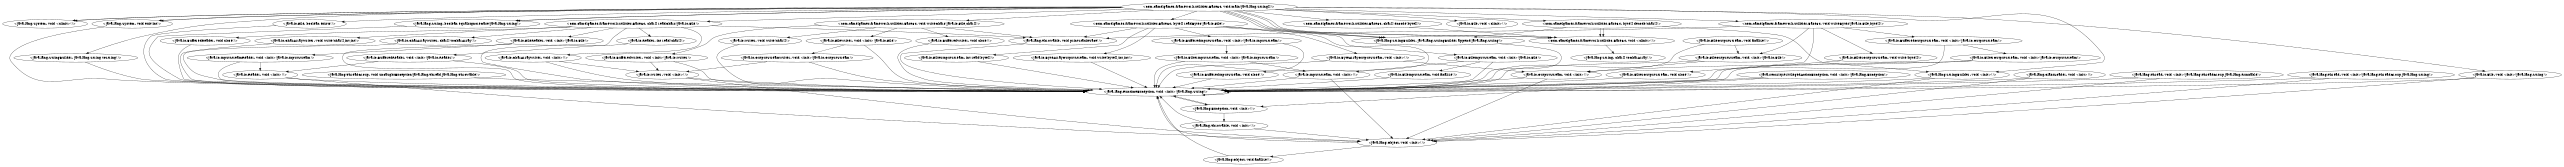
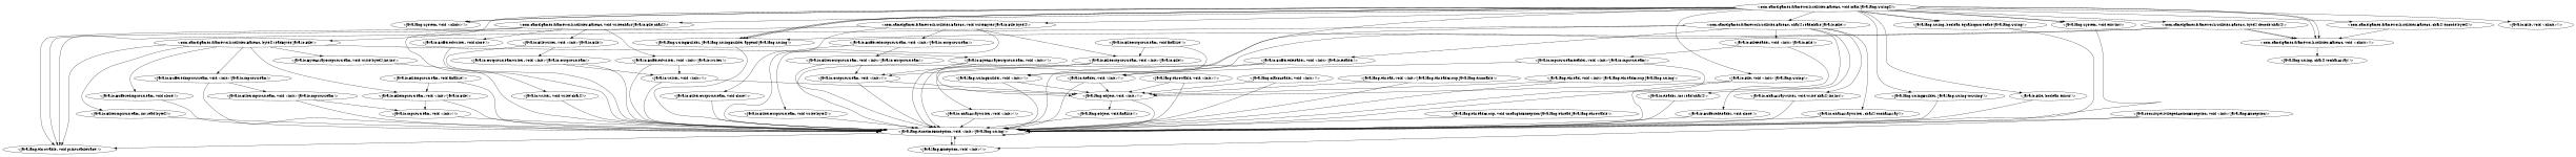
  digraph {
    "<com.camelgames.framework.utilities.Base64: void main(java.lang.String[])>"
    "<java.lang.System: void <clinit>()>"
    "<com.camelgames.framework.utilities.Base64: void writeChars(java.io.File,char[])>"
    "<com.camelgames.framework.utilities.Base64: char[] encode(byte[])>"
    "<com.camelgames.framework.utilities.Base64: byte[] readBytes(java.io.File)>"
    "<com.camelgames.framework.utilities.Base64: void writeBytes(java.io.File,byte[])>"
    "<com.camelgames.framework.utilities.Base64: byte[] decode(char[])>"
    "<com.camelgames.framework.utilities.Base64: char[] readChars(java.io.File)>"
    "<java.lang.System: void exit(int)>"
    "<java.lang.StringBuilder: void <init>()>"
    "<java.io.File: void <init>(java.lang.String)>"
    "<com.camelgames.framework.utilities.Base64: void <clinit>()>"
    "<java.io.File: void <clinit>()>"
    "<java.lang.StringBuilder: java.lang.StringBuilder append(java.lang.String)>"
    "<java.lang.StringBuilder: java.lang.String toString()>"
    "<java.io.File: boolean exists()>"
    "<java.lang.String: boolean equalsIgnoreCase(java.lang.String)>"
    "<java.io.FileWriter: void <init>(java.io.File)>"
    "<java.io.BufferedWriter: void <init>(java.io.Writer)>"
    "<java.io.Writer: void write(char[])>"
    "<java.io.BufferedWriter: void close()>"
    "<java.lang.Throwable: void printStackTrace()>"
    "<java.io.ByteArrayOutputStream: void <init>()>"
    "<java.io.BufferedInputStream: void <init>(java.io.InputStream)>"
    "<java.io.FileInputStream: void <init>(java.io.File)>"
    "<java.io.FilterInputStream: int read(byte[])>"
    "<java.io.BufferedInputStream: void close()>"
    "<java.io.ByteArrayOutputStream: void write(byte[],int,int)>"
    "<java.io.FileOutputStream: void <init>(java.io.File)>"
    "<java.io.BufferedOutputStream: void <init>(java.io.OutputStream)>"
    "<java.io.FilterOutputStream: void write(byte[])>"
    "<java.io.FilterOutputStream: void close()>"
    "<java.io.CharArrayWriter: void <init>()>"
    "<java.io.BufferedReader: void <init>(java.io.Reader)>"
    "<java.io.FileReader: void <init>(java.io.File)>"
    "<java.io.Reader: int read(char[])>"
    "<java.io.BufferedReader: void close()>"
    "<java.io.CharArrayWriter: void write(char[],int,int)>"
    "<java.io.CharArrayWriter: char[] toCharArray()>"
    "<java.lang.RuntimeException: void <init>(java.lang.String)>"
    "<java.lang.Object: void <init>()>"
    "<java.lang.String: char[] toCharArray()>"
    "<java.io.OutputStreamWriter: void <init>(java.io.OutputStream)>"
    "<java.io.Writer: void <init>()>"
    "<java.io.OutputStream: void <init>()>"
    "<java.io.FilterInputStream: void <init>(java.io.InputStream)>"
    "<java.io.FileInputStream: void finalize()>"
    "<java.io.InputStream: void <init>()>"
    "<java.io.FilterOutputStream: void <init>(java.io.OutputStream)>"
    "<java.io.Reader: void <init>()>"
    "<java.io.InputStreamReader: void <init>(java.io.InputStream)>"
    "<java.lang.Exception: void <init>()>"
    "<java.lang.Object: void finalize()>"
    "<java.lang.ThreadGroup: void uncaughtException(java.lang.Thread,java.lang.Throwable)>"
    "<java.lang.Throwable: void <init>()>"
    "<java.lang.ClassLoader: void <init>()>"
    "<java.security.PrivilegedActionException: void <init>(java.lang.Exception)>"
    "<java.lang.Thread: void <init>(java.lang.ThreadGroup,java.lang.Runnable)>"
    "<java.lang.Thread: void <init>(java.lang.ThreadGroup,java.lang.String)>"
    "<java.io.FileOutputStream: void finalize()>"
    "<com.camelgames.framework.utilities.Base64: void main(java.lang.String[])>" -> "<java.lang.System: void <clinit>()>"
    "<com.camelgames.framework.utilities.Base64: void main(java.lang.String[])>" -> "<java.lang.System: void <clinit>()>"
    "<com.camelgames.framework.utilities.Base64: void main(java.lang.String[])>" -> "<com.camelgames.framework.utilities.Base64: void writeChars(java.io.File,char[])>"
    "<com.camelgames.framework.utilities.Base64: void main(java.lang.String[])>" -> "<com.camelgames.framework.utilities.Base64: char[] encode(byte[])>"
    "<com.camelgames.framework.utilities.Base64: void main(java.lang.String[])>" -> "<com.camelgames.framework.utilities.Base64: byte[] readBytes(java.io.File)>"
    "<com.camelgames.framework.utilities.Base64: void main(java.lang.String[])>" -> "<com.camelgames.framework.utilities.Base64: void writeBytes(java.io.File,byte[])>"
    "<com.camelgames.framework.utilities.Base64: void main(java.lang.String[])>" -> "<com.camelgames.framework.utilities.Base64: byte[] decode(char[])>"
    "<com.camelgames.framework.utilities.Base64: void main(java.lang.String[])>" -> "<com.camelgames.framework.utilities.Base64: char[] readChars(java.io.File)>"
    "<com.camelgames.framework.utilities.Base64: void main(java.lang.String[])>" -> "<java.lang.System: void exit(int)>"
    "<com.camelgames.framework.utilities.Base64: void main(java.lang.String[])>" -> "<java.lang.System: void exit(int)>"
    "<com.camelgames.framework.utilities.Base64: void main(java.lang.String[])>" -> "<java.lang.StringBuilder: void <init>()>"
    "<com.camelgames.framework.utilities.Base64: void main(java.lang.String[])>" -> "<java.io.File: void <init>(java.lang.String)>"
    "<com.camelgames.framework.utilities.Base64: void main(java.lang.String[])>" -> "<com.camelgames.framework.utilities.Base64: void <clinit>()>"
    "<com.camelgames.framework.utilities.Base64: void main(java.lang.String[])>" -> "<com.camelgames.framework.utilities.Base64: void <clinit>()>"
    "<com.camelgames.framework.utilities.Base64: void main(java.lang.String[])>" -> "<java.io.File: void <clinit>()>"
    "<com.camelgames.framework.utilities.Base64: void main(java.lang.String[])>" -> "<java.lang.StringBuilder: java.lang.StringBuilder append(java.lang.String)>"
    "<com.camelgames.framework.utilities.Base64: void main(java.lang.String[])>" -> "<java.lang.StringBuilder: java.lang.StringBuilder append(java.lang.String)>"
    "<com.camelgames.framework.utilities.Base64: void main(java.lang.String[])>" -> "<java.lang.StringBuilder: java.lang.StringBuilder append(java.lang.String)>"
    "<com.camelgames.framework.utilities.Base64: void main(java.lang.String[])>" -> "<java.lang.StringBuilder: java.lang.String toString()>"
    "<com.camelgames.framework.utilities.Base64: void main(java.lang.String[])>" -> "<java.io.File: boolean exists()>"
    "<com.camelgames.framework.utilities.Base64: void main(java.lang.String[])>" -> "<java.lang.String: boolean equalsIgnoreCase(java.lang.String)>"
    "<com.camelgames.framework.utilities.Base64: void main(java.lang.String[])>" -> "<java.lang.String: boolean equalsIgnoreCase(java.lang.String)>"
    "<com.camelgames.framework.utilities.Base64: void writeChars(java.io.File,char[])>" -> "<java.io.FileWriter: void <init>(java.io.File)>"
    "<com.camelgames.framework.utilities.Base64: void writeChars(java.io.File,char[])>" -> "<java.io.BufferedWriter: void <init>(java.io.Writer)>"
    "<com.camelgames.framework.utilities.Base64: void writeChars(java.io.File,char[])>" -> "<java.io.Writer: void write(char[])>"
    "<com.camelgames.framework.utilities.Base64: void writeChars(java.io.File,char[])>" -> "<java.io.BufferedWriter: void close()>"
    "<com.camelgames.framework.utilities.Base64: void writeChars(java.io.File,char[])>" -> "<java.lang.Throwable: void printStackTrace()>"
    "<com.camelgames.framework.utilities.Base64: char[] encode(byte[])>" -> "<com.camelgames.framework.utilities.Base64: void <clinit>()>"
    "<com.camelgames.framework.utilities.Base64: byte[] readBytes(java.io.File)>" -> "<java.lang.Throwable: void printStackTrace()>"
    "<com.camelgames.framework.utilities.Base64: byte[] readBytes(java.io.File)>" -> "<java.io.ByteArrayOutputStream: void <init>()>"
    "<com.camelgames.framework.utilities.Base64: byte[] readBytes(java.io.File)>" -> "<java.io.BufferedInputStream: void <init>(java.io.InputStream)>"
    "<com.camelgames.framework.utilities.Base64: byte[] readBytes(java.io.File)>" -> "<java.io.FileInputStream: void <init>(java.io.File)>"
    "<com.camelgames.framework.utilities.Base64: byte[] readBytes(java.io.File)>" -> "<java.io.FilterInputStream: int read(byte[])>"
    "<com.camelgames.framework.utilities.Base64: byte[] readBytes(java.io.File)>" -> "<java.io.BufferedInputStream: void close()>"
    "<com.camelgames.framework.utilities.Base64: byte[] readBytes(java.io.File)>" -> "<java.io.ByteArrayOutputStream: void write(byte[],int,int)>"
    "<com.camelgames.framework.utilities.Base64: void writeBytes(java.io.File,byte[])>" -> "<java.lang.Throwable: void printStackTrace()>"
    "<com.camelgames.framework.utilities.Base64: void writeBytes(java.io.File,byte[])>" -> "<java.io.FileOutputStream: void <init>(java.io.File)>"
    "<com.camelgames.framework.utilities.Base64: void writeBytes(java.io.File,byte[])>" -> "<java.io.BufferedOutputStream: void <init>(java.io.OutputStream)>"
    "<com.camelgames.framework.utilities.Base64: void writeBytes(java.io.File,byte[])>" -> "<java.io.FilterOutputStream: void write(byte[])>"
    "<com.camelgames.framework.utilities.Base64: void writeBytes(java.io.File,byte[])>" -> "<java.io.FilterOutputStream: void close()>"
    "<com.camelgames.framework.utilities.Base64: byte[] decode(char[])>" -> "<java.lang.StringBuilder: void <init>()>"
    "<com.camelgames.framework.utilities.Base64: byte[] decode(char[])>" -> "<com.camelgames.framework.utilities.Base64: void <clinit>()>"
    "<com.camelgames.framework.utilities.Base64: byte[] decode(char[])>" -> "<com.camelgames.framework.utilities.Base64: void <clinit>()>"
    "<com.camelgames.framework.utilities.Base64: byte[] decode(char[])>" -> "<java.lang.StringBuilder: java.lang.StringBuilder append(java.lang.String)>"
    "<com.camelgames.framework.utilities.Base64: char[] readChars(java.io.File)>" -> "<java.lang.Throwable: void printStackTrace()>"
    "<com.camelgames.framework.utilities.Base64: char[] readChars(java.io.File)>" -> "<java.io.CharArrayWriter: void <init>()>"
    "<com.camelgames.framework.utilities.Base64: char[] readChars(java.io.File)>" -> "<java.io.BufferedReader: void <init>(java.io.Reader)>"
    "<com.camelgames.framework.utilities.Base64: char[] readChars(java.io.File)>" -> "<java.io.FileReader: void <init>(java.io.File)>"
    "<com.camelgames.framework.utilities.Base64: char[] readChars(java.io.File)>" -> "<java.io.Reader: int read(char[])>"
    "<com.camelgames.framework.utilities.Base64: char[] readChars(java.io.File)>" -> "<java.io.BufferedReader: void close()>"
    "<com.camelgames.framework.utilities.Base64: char[] readChars(java.io.File)>" -> "<java.io.CharArrayWriter: void write(char[],int,int)>"
    "<com.camelgames.framework.utilities.Base64: char[] readChars(java.io.File)>" -> "<java.io.CharArrayWriter: char[] toCharArray()>"
    "<java.lang.System: void exit(int)>" -> "<java.lang.RuntimeException: void <init>(java.lang.String)>"
    "<java.lang.StringBuilder: void <init>()>" -> "<java.lang.RuntimeException: void <init>(java.lang.String)>"
    "<java.lang.StringBuilder: void <init>()>" -> "<java.lang.Object: void <init>()>"
    "<java.io.File: void <init>(java.lang.String)>" -> "<java.lang.RuntimeException: void <init>(java.lang.String)>"
    "<java.io.File: void <init>(java.lang.String)>" -> "<java.lang.Object: void <init>()>"
    "<com.camelgames.framework.utilities.Base64: void <clinit>()>" -> "<java.lang.String: char[] toCharArray()>"
    "<java.lang.StringBuilder: java.lang.StringBuilder append(java.lang.String)>" -> "<java.lang.RuntimeException: void <init>(java.lang.String)>"
    "<java.lang.StringBuilder: java.lang.String toString()>" -> "<java.lang.RuntimeException: void <init>(java.lang.String)>"
    "<java.io.File: boolean exists()>" -> "<java.lang.RuntimeException: void <init>(java.lang.String)>"
    "<java.lang.String: boolean equalsIgnoreCase(java.lang.String)>" -> "<java.lang.RuntimeException: void <init>(java.lang.String)>"
    "<java.io.FileWriter: void <init>(java.io.File)>" -> "<java.lang.RuntimeException: void <init>(java.lang.String)>"
    "<java.io.FileWriter: void <init>(java.io.File)>" -> "<java.io.OutputStreamWriter: void <init>(java.io.OutputStream)>"
    "<java.io.BufferedWriter: void <init>(java.io.Writer)>" -> "<java.lang.RuntimeException: void <init>(java.lang.String)>"
    "<java.io.BufferedWriter: void <init>(java.io.Writer)>" -> "<java.io.Writer: void <init>()>"
    "<java.io.Writer: void write(char[])>" -> "<java.lang.RuntimeException: void <init>(java.lang.String)>"
    "<java.io.BufferedWriter: void close()>" -> "<java.lang.RuntimeException: void <init>(java.lang.String)>"
-   "<java.lang.Throwable: void printStackTrace()>" -> "<java.lang.RuntimeException: void <init>(java.lang.String)>"
+   "<java.lang.RuntimeException: void <init>(java.lang.String)>" -> "<java.lang.Throwable: void printStackTrace()>"
    "<java.io.ByteArrayOutputStream: void <init>()>" -> "<java.lang.RuntimeException: void <init>(java.lang.String)>"
    "<java.io.ByteArrayOutputStream: void <init>()>" -> "<java.io.OutputStream: void <init>()>"
    "<java.io.BufferedInputStream: void <init>(java.io.InputStream)>" -> "<java.lang.RuntimeException: void <init>(java.lang.String)>"
    "<java.io.BufferedInputStream: void <init>(java.io.InputStream)>" -> "<java.io.FilterInputStream: void <init>(java.io.InputStream)>"
    "<java.io.FileInputStream: void <init>(java.io.File)>" -> "<java.lang.RuntimeException: void <init>(java.lang.String)>"
-   "<java.io.FileInputStream: void <init>(java.io.File)>" -> "<java.io.FileInputStream: void finalize()>"
+   "<java.io.FileInputStream: void finalize()>" -> "<java.io.FileInputStream: void <init>(java.io.File)>"
    "<java.io.FileInputStream: void <init>(java.io.File)>" -> "<java.io.InputStream: void <init>()>"
    "<java.io.FilterInputStream: int read(byte[])>" -> "<java.lang.RuntimeException: void <init>(java.lang.String)>"
    "<java.io.BufferedInputStream: void close()>" -> "<java.lang.RuntimeException: void <init>(java.lang.String)>"
    "<java.io.ByteArrayOutputStream: void write(byte[],int,int)>" -> "<java.lang.RuntimeException: void <init>(java.lang.String)>"
    "<java.io.FileOutputStream: void <init>(java.io.File)>" -> "<java.lang.RuntimeException: void <init>(java.lang.String)>"
    "<java.io.FileOutputStream: void <init>(java.io.File)>" -> "<java.io.OutputStream: void <init>()>"
    "<java.io.BufferedOutputStream: void <init>(java.io.OutputStream)>" -> "<java.lang.RuntimeException: void <init>(java.lang.String)>"
    "<java.io.BufferedOutputStream: void <init>(java.io.OutputStream)>" -> "<java.io.FilterOutputStream: void <init>(java.io.OutputStream)>"
    "<java.io.FilterOutputStream: void write(byte[])>" -> "<java.lang.RuntimeException: void <init>(java.lang.String)>"
    "<java.io.FilterOutputStream: void close()>" -> "<java.lang.RuntimeException: void <init>(java.lang.String)>"
    "<java.io.CharArrayWriter: void <init>()>" -> "<java.lang.RuntimeException: void <init>(java.lang.String)>"
-   "<java.io.CharArrayWriter: void <init>()>" -> "<java.io.Writer: void <init>()>"
    "<java.io.BufferedReader: void <init>(java.io.Reader)>" -> "<java.lang.RuntimeException: void <init>(java.lang.String)>"
    "<java.io.BufferedReader: void <init>(java.io.Reader)>" -> "<java.io.Reader: void <init>()>"
    "<java.io.FileReader: void <init>(java.io.File)>" -> "<java.lang.RuntimeException: void <init>(java.lang.String)>"
    "<java.io.FileReader: void <init>(java.io.File)>" -> "<java.io.InputStreamReader: void <init>(java.io.InputStream)>"
    "<java.io.Reader: int read(char[])>" -> "<java.lang.RuntimeException: void <init>(java.lang.String)>"
    "<java.io.BufferedReader: void close()>" -> "<java.lang.RuntimeException: void <init>(java.lang.String)>"
    "<java.io.CharArrayWriter: void write(char[],int,int)>" -> "<java.lang.RuntimeException: void <init>(java.lang.String)>"
    "<java.io.CharArrayWriter: char[] toCharArray()>" -> "<java.lang.RuntimeException: void <init>(java.lang.String)>"
    "<java.lang.RuntimeException: void <init>(java.lang.String)>" -> "<java.lang.RuntimeException: void <init>(java.lang.String)>"
    "<java.lang.RuntimeException: void <init>(java.lang.String)>" -> "<java.lang.Exception: void <init>()>"
    "<java.lang.Object: void <init>()>" -> "<java.lang.RuntimeException: void <init>(java.lang.String)>"
    "<java.lang.Object: void <init>()>" -> "<java.lang.Object: void finalize()>"
    "<java.io.OutputStreamWriter: void <init>(java.io.OutputStream)>" -> "<java.lang.RuntimeException: void <init>(java.lang.String)>"
    "<java.io.OutputStreamWriter: void <init>(java.io.OutputStream)>" -> "<java.io.Writer: void <init>()>"
    "<java.io.Writer: void <init>()>" -> "<java.lang.RuntimeException: void <init>(java.lang.String)>"
    "<java.io.Writer: void <init>()>" -> "<java.lang.Object: void <init>()>"
    "<java.io.OutputStream: void <init>()>" -> "<java.lang.RuntimeException: void <init>(java.lang.String)>"
    "<java.io.OutputStream: void <init>()>" -> "<java.lang.Object: void <init>()>"
    "<java.io.FilterInputStream: void <init>(java.io.InputStream)>" -> "<java.lang.RuntimeException: void <init>(java.lang.String)>"
    "<java.io.FilterInputStream: void <init>(java.io.InputStream)>" -> "<java.io.InputStream: void <init>()>"
    "<java.io.FileInputStream: void finalize()>" -> "<java.lang.RuntimeException: void <init>(java.lang.String)>"
    "<java.io.InputStream: void <init>()>" -> "<java.lang.RuntimeException: void <init>(java.lang.String)>"
-   "<java.io.InputStream: void <init>()>" -> "<java.lang.Object: void <init>()>"
+   "<java.io.ByteArrayOutputStream: void <init>()>" -> "<java.lang.Object: void <init>()>"
    "<java.io.FilterOutputStream: void <init>(java.io.OutputStream)>" -> "<java.lang.RuntimeException: void <init>(java.lang.String)>"
    "<java.io.FilterOutputStream: void <init>(java.io.OutputStream)>" -> "<java.io.OutputStream: void <init>()>"
    "<java.io.Reader: void <init>()>" -> "<java.lang.RuntimeException: void <init>(java.lang.String)>"
    "<java.io.Reader: void <init>()>" -> "<java.lang.Object: void <init>()>"
    "<java.io.InputStreamReader: void <init>(java.io.InputStream)>" -> "<java.lang.RuntimeException: void <init>(java.lang.String)>"
    "<java.io.InputStreamReader: void <init>(java.io.InputStream)>" -> "<java.io.Reader: void <init>()>"
    "<java.lang.Exception: void <init>()>" -> "<java.lang.RuntimeException: void <init>(java.lang.String)>"
-   "<java.lang.Exception: void <init>()>" -> "<java.lang.Throwable: void <init>()>"
    "<java.lang.Object: void finalize()>" -> "<java.lang.RuntimeException: void <init>(java.lang.String)>"
    "<java.lang.ThreadGroup: void uncaughtException(java.lang.Thread,java.lang.Throwable)>" -> "<java.lang.RuntimeException: void <init>(java.lang.String)>"
    "<java.lang.Throwable: void <init>()>" -> "<java.lang.RuntimeException: void <init>(java.lang.String)>"
    "<java.lang.Throwable: void <init>()>" -> "<java.lang.Object: void <init>()>"
    "<java.lang.ClassLoader: void <init>()>" -> "<java.lang.RuntimeException: void <init>(java.lang.String)>"
    "<java.lang.ClassLoader: void <init>()>" -> "<java.lang.Object: void <init>()>"
    "<java.security.PrivilegedActionException: void <init>(java.lang.Exception)>" -> "<java.lang.RuntimeException: void <init>(java.lang.String)>"
    "<java.security.PrivilegedActionException: void <init>(java.lang.Exception)>" -> "<java.lang.Exception: void <init>()>"
    "<java.lang.Thread: void <init>(java.lang.ThreadGroup,java.lang.Runnable)>" -> "<java.lang.RuntimeException: void <init>(java.lang.String)>"
    "<java.lang.Thread: void <init>(java.lang.ThreadGroup,java.lang.Runnable)>" -> "<java.lang.Object: void <init>()>"
    "<java.lang.Thread: void <init>(java.lang.ThreadGroup,java.lang.String)>" -> "<java.lang.RuntimeException: void <init>(java.lang.String)>"
    "<java.lang.Thread: void <init>(java.lang.ThreadGroup,java.lang.String)>" -> "<java.lang.Object: void <init>()>"
    "<java.io.FileOutputStream: void finalize()>" -> "<java.io.FileOutputStream: void <init>(java.io.File)>"
    "<java.io.FileOutputStream: void finalize()>" -> "<java.lang.RuntimeException: void <init>(java.lang.String)>"
  }
